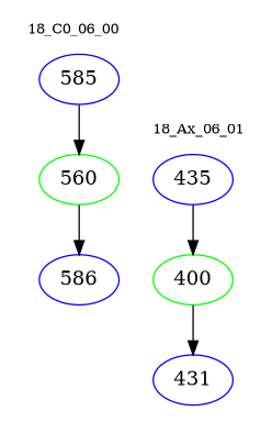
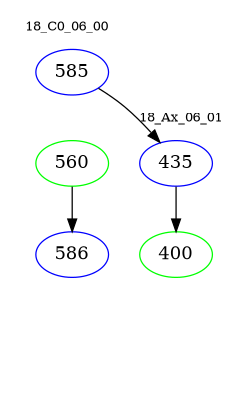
  digraph {
    node [color=blue]
    edge [color=black]
    n1 [label=435]
    n2 [color=green label=400]
-   n3 [label=431]
    n4 [label=585]
    n5 [color=green label=560]
    n6 [label=586]
    subgraph cluster_1 {
      color=white
      fontsize=10
      label="18_Ax_06_01"
      n1
      n2
-     n3
    }
    subgraph cluster_2 {
      color=white
      fontsize=10
      label="18_C0_06_00"
      n4
      n5
      n6
    }
    n1 -> n2
-   n2 -> n3
-   n4 -> n5
+   n4 -> n1
    n5 -> n6
  }
